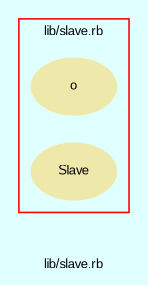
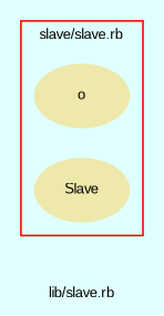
  digraph {
    bgcolor=lightcyan1
    compound=true
    fontname=Arial
    fontsize=8
    label="lib/slave.rb"
    rankdir=LR
    node [color=palegoldenrod fontcolor=black fontname=Arial fontsize=8 shape=ellipse style=filled]
    n1 [label=o]
    n2 [label=Slave]
    subgraph cluster_1 {
      color=red
+     label="slave/slave.rb"
      n1
      n2
    }
  }
